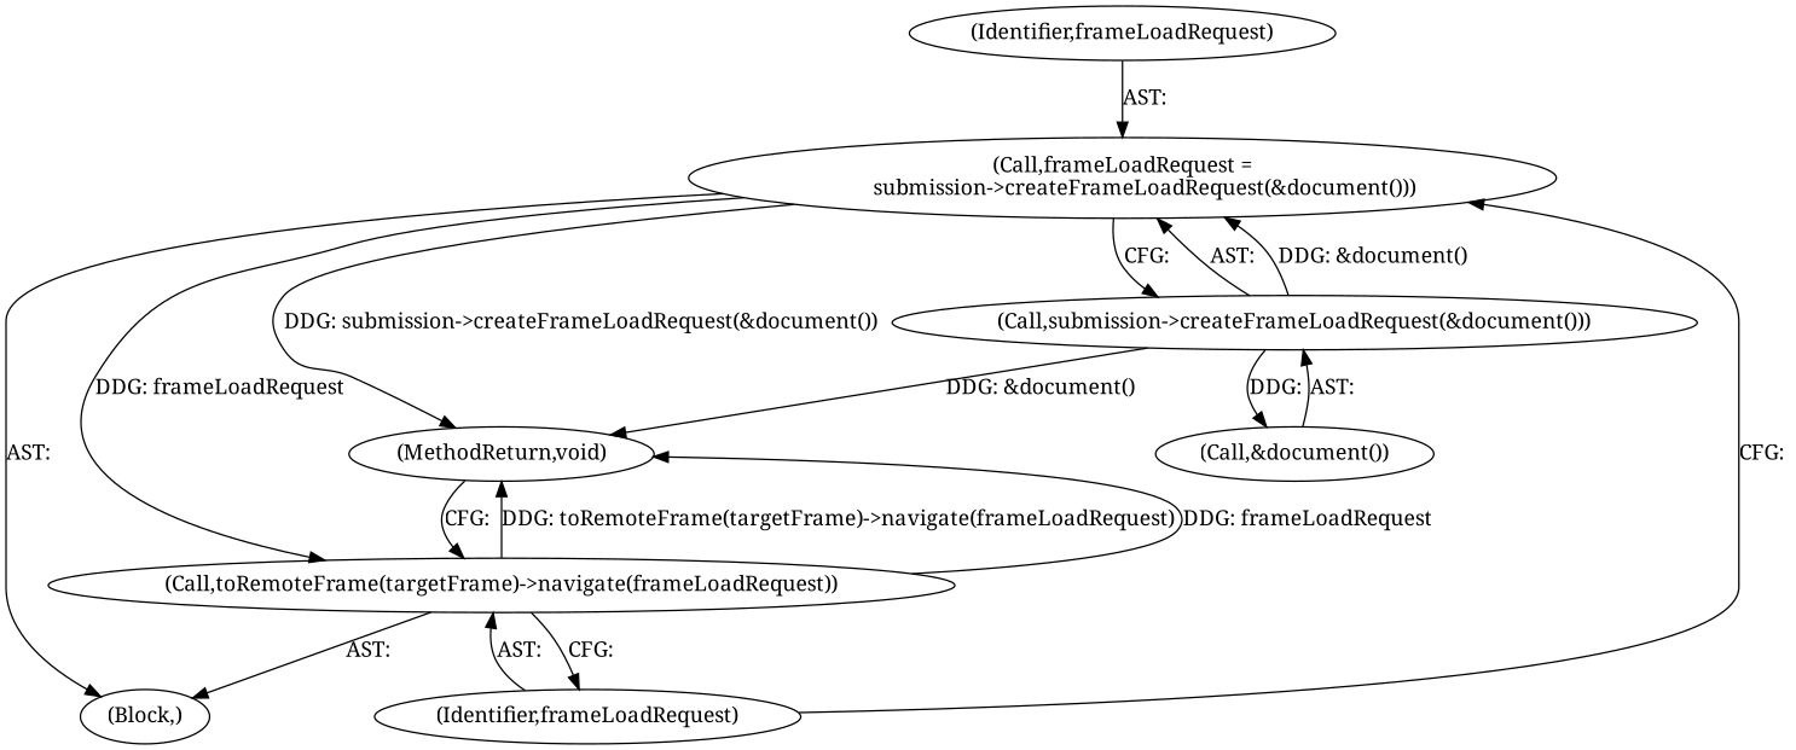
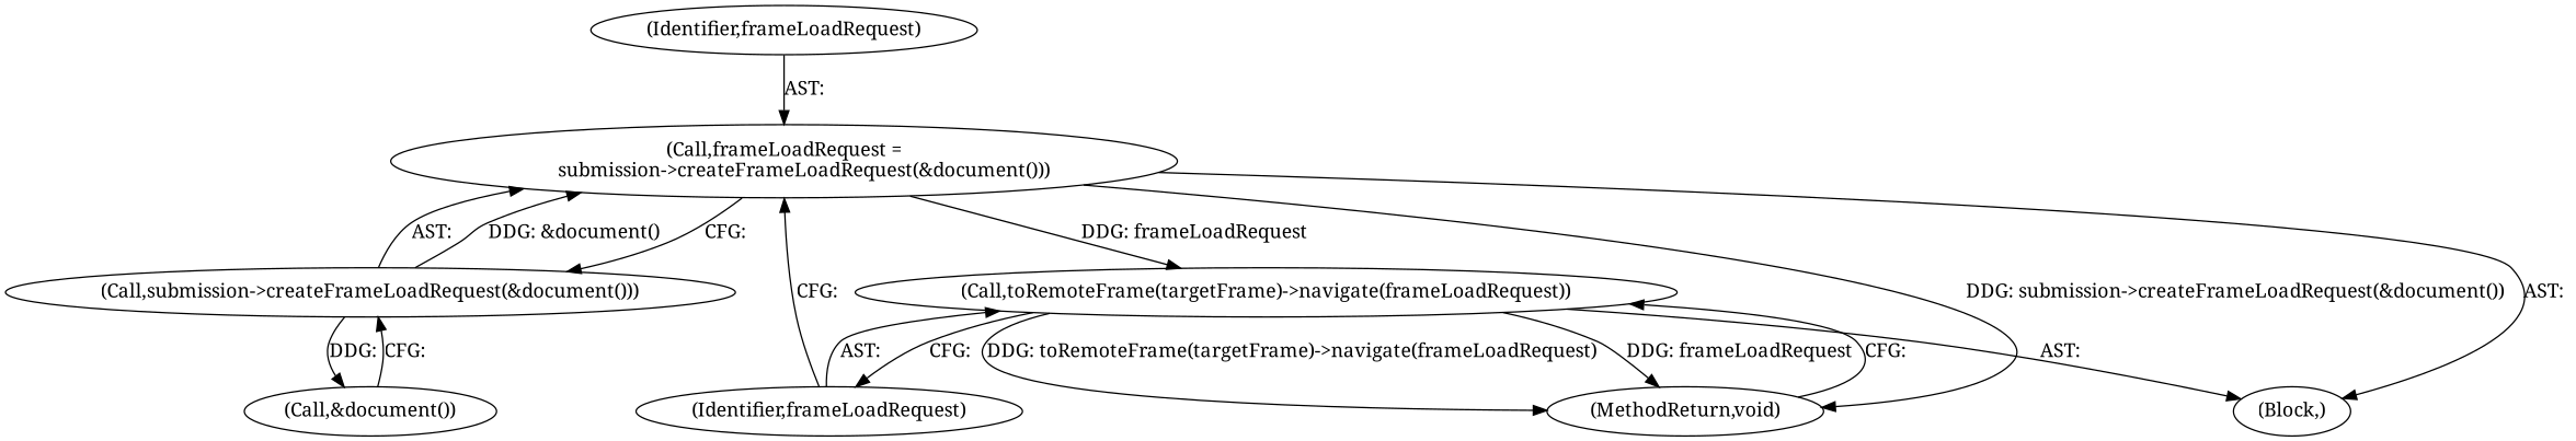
  digraph {
    fontname="Noto Serif"
    node [fontname="Noto Serif"]
    edge [fontname="Noto Serif"]
    n1 [label="(Call,frameLoadRequest =\n        submission->createFrameLoadRequest(&document()))"]
    n2 [label="(Call,submission->createFrameLoadRequest(&document()))"]
    n3 [label="(Call,toRemoteFrame(targetFrame)->navigate(frameLoadRequest))"]
    n4 [label="(MethodReturn,void)"]
    n5 [label="(Block,)"]
    n6 [label="(Call,&document())"]
    n7 [label="(Identifier,frameLoadRequest)"]
    n8 [label="(Identifier,frameLoadRequest)"]
    n1 -> n2 [label="CFG: "]
    n1 -> n3 [label="DDG: frameLoadRequest"]
    n1 -> n4 [label="DDG: submission->createFrameLoadRequest(&document())"]
    n1 -> n5 [label="AST: "]
    n2 -> n1 [label="AST: "]
    n2 -> n1 [label="DDG: &document()"]
-   n2 -> n4 [label="DDG: &document()"]
    n2 -> n6 [label="DDG: "]
    n3 -> n4 [label="DDG: toRemoteFrame(targetFrame)->navigate(frameLoadRequest)"]
    n3 -> n4 [label="DDG: frameLoadRequest"]
    n3 -> n5 [label="AST: "]
    n3 -> n7 [label="CFG: "]
    n4 -> n3 [label="CFG: "]
-   n6 -> n2 [label="AST: "]
+   n6 -> n2 [label="CFG: "]
    n7 -> n1 [label="CFG: "]
    n7 -> n3 [label="AST: "]
    n8 -> n1 [label="AST: "]
  }
